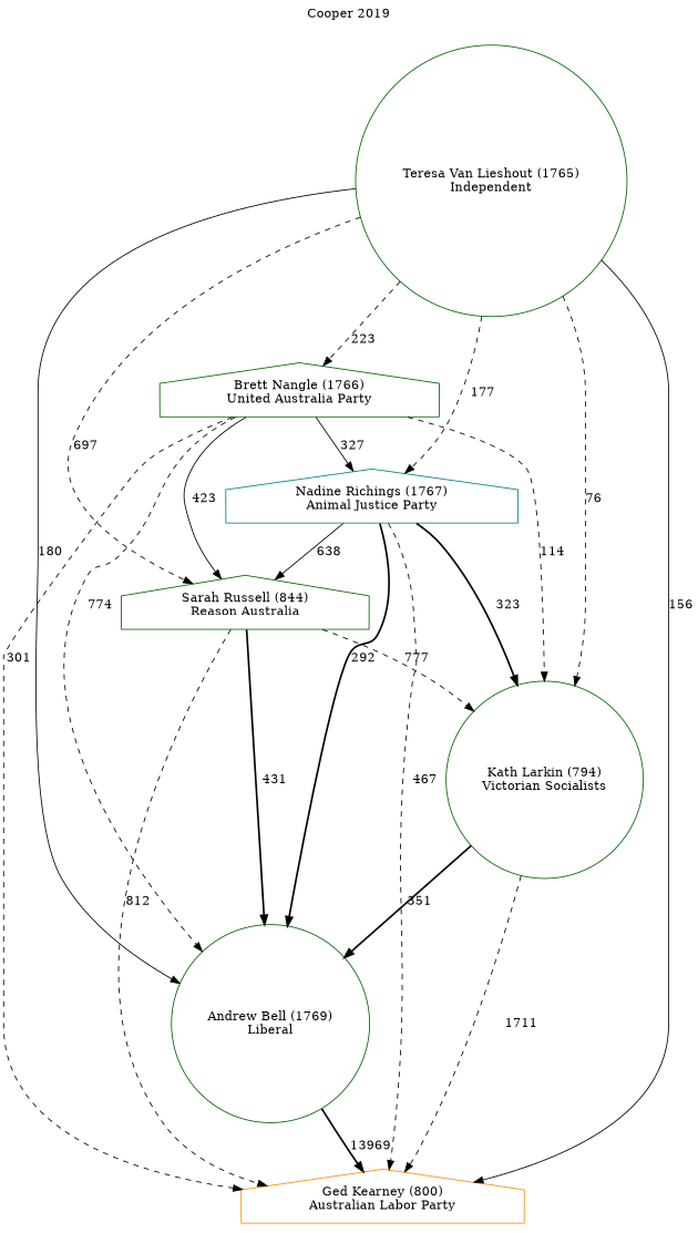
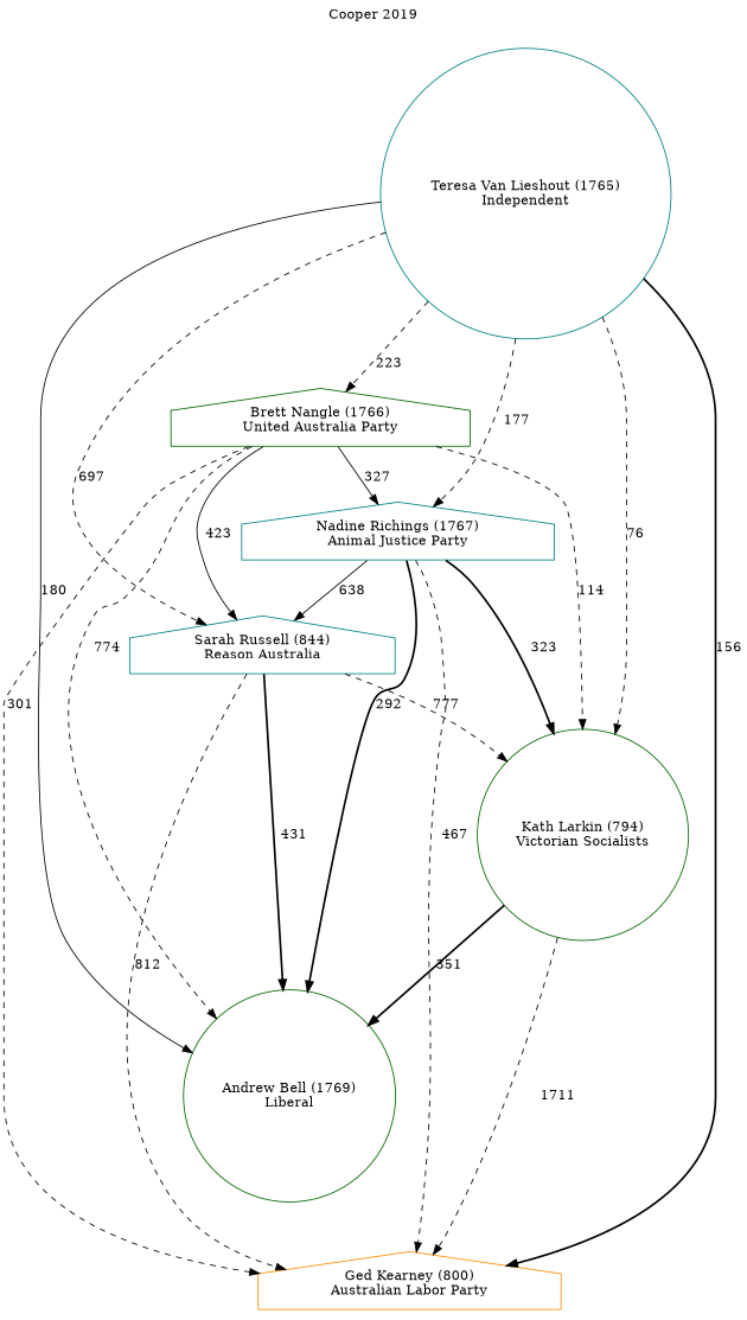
  digraph {
    label="Cooper 2019"
    labelloc=t
    mclimit=10
    node [color=darkgreen shape=house]
    edge [style=dashed]
    n1 [label="Andrew Bell (1769)\nLiberal" shape=circle]
    n2 [color=darkorange label="Ged Kearney (800)\nAustralian Labor Party"]
    n3 [label="Brett Nangle (1766)\nUnited Australia Party"]
    n4 [label="Kath Larkin (794)\nVictorian Socialists" shape=circle]
    n5 [color=teal label="Nadine Richings (1767)\nAnimal Justice Party"]
-   n6 [label="Sarah Russell (844)\nReason Australia"]
-   n7 [label="Teresa Van Lieshout (1765)\nIndependent" shape=circle]
-   n1 -> n2 [label=13969 style=bold]
+   n6 [color=teal label="Sarah Russell (844)\nReason Australia"]
+   n7 [color=teal label="Teresa Van Lieshout (1765)\nIndependent" shape=circle]
    n3 -> n1 [label=774]
    n3 -> n2 [label=301]
    n3 -> n4 [label=114]
    n3 -> n5 [label=327 style=solid]
    n3 -> n6 [label=423 style=solid]
    n4 -> n1 [label=351 style=bold]
    n4 -> n2 [label=1711]
    n5 -> n1 [label=292 style=bold]
    n5 -> n2 [label=467]
    n5 -> n4 [label=323 style=bold]
    n5 -> n6 [label=638 style=solid]
    n6 -> n1 [label=431 style=bold]
    n6 -> n2 [label=812]
    n6 -> n4 [label=777]
    n7 -> n1 [label=180 style=solid]
-   n7 -> n2 [label=156 style=solid]
+   n7 -> n2 [label=156 style=bold]
    n7 -> n3 [label=223]
    n7 -> n4 [label=76]
    n7 -> n5 [label=177]
    n7 -> n6 [label=697]
  }
